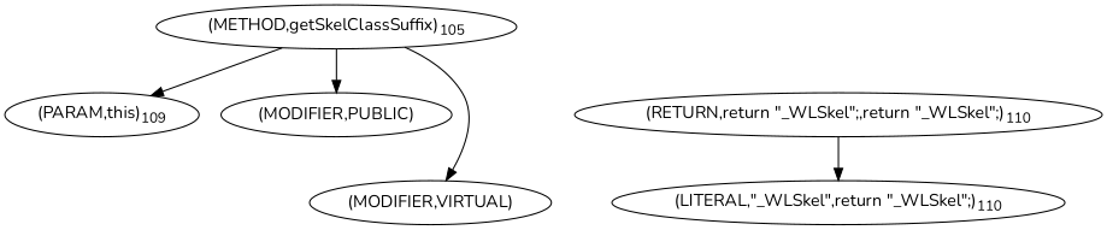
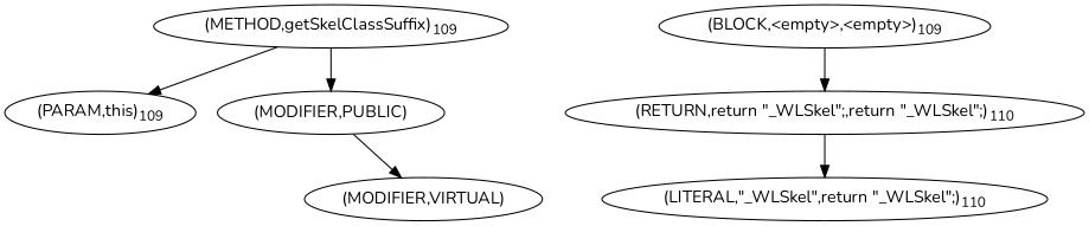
  digraph {
    fontname=Nunito
    node [fontname=Nunito]
    edge [fontname=Nunito]
-   n1 [label=<(METHOD,getSkelClassSuffix)<SUB>105</SUB>>]
+   n1 [label=<(METHOD,getSkelClassSuffix)<SUB>109</SUB>>]
    n2 [label=<(PARAM,this)<SUB>109</SUB>>]
    n3 [label=<(MODIFIER,PUBLIC)>]
    n4 [label=<(MODIFIER,VIRTUAL)>]
+   n5 [label=<(BLOCK,&lt;empty&gt;,&lt;empty&gt;)<SUB>109</SUB>>]
    n6 [label=<(RETURN,return &quot;_WLSkel&quot;;,return &quot;_WLSkel&quot;;)<SUB>110</SUB>>]
    n7 [label=<(LITERAL,&quot;_WLSkel&quot;,return &quot;_WLSkel&quot;;)<SUB>110</SUB>>]
    n1 -> n2
    n1 -> n3
-   n1 -> n4
+   n3 -> n4
+   n5 -> n6
    n6 -> n7
  }
